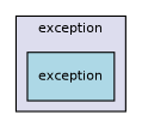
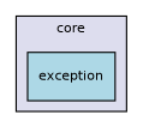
  digraph {
    compound=true
    n1 [fillcolor=lightblue fontname=Helvetica fontsize=10 label=exception pencolor=black shape=box style=filled]
    subgraph cluster_1 {
      bgcolor="#ddddee"
      fontname=Helvetica
      fontsize=10
-     label=exception
+     label=core
      pencolor=black
      n1
    }
  }
